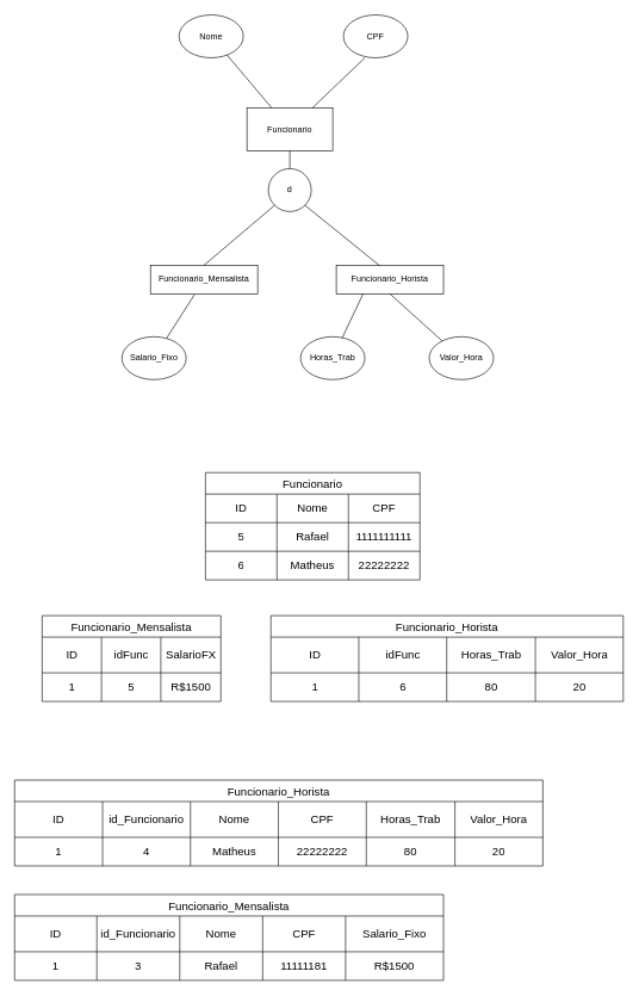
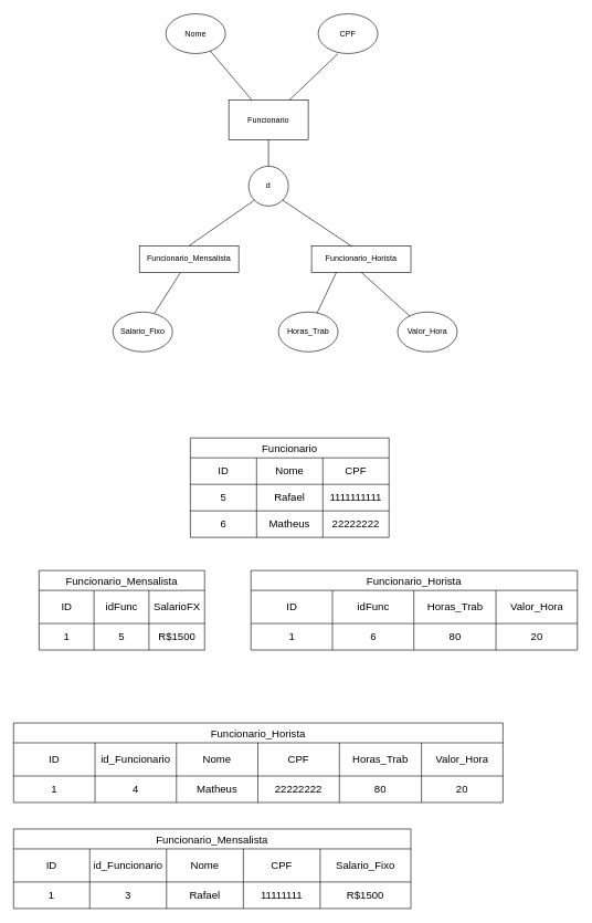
  <mxCell id="0" />
  <mxCell id="1" parent="0" />
  <mxCell id="2" value="Funcionario" style="rounded=0;whiteSpace=wrap;html=1;" vertex="1" parent="1"><mxGeometry x="345" y="150" width="120" height="60" as="geometry" /></mxCell>
  <mxCell id="3" value="Nome" style="ellipse;whiteSpace=wrap;html=1;" vertex="1" parent="1"><mxGeometry x="250" y="20" width="90" height="60" as="geometry" /></mxCell>
  <mxCell id="4" value="CPF" style="ellipse;whiteSpace=wrap;html=1;" vertex="1" parent="1"><mxGeometry x="480" y="20" width="90" height="60" as="geometry" /></mxCell>
  <mxCell id="5" value="" style="endArrow=none;html=1;" edge="1" parent="1" source="2" target="3"><mxGeometry width="50" height="50" relative="1" as="geometry"><mxPoint x="350" y="190" as="sourcePoint" /><mxPoint x="400" y="140" as="targetPoint" /></mxGeometry></mxCell>
  <mxCell id="6" value="" style="endArrow=none;html=1;" edge="1" parent="1" source="2"><mxGeometry width="50" height="50" relative="1" as="geometry"><mxPoint x="415" y="160" as="sourcePoint" /><mxPoint x="510" y="80" as="targetPoint" /></mxGeometry></mxCell>
  <mxCell id="7" value="Funcionario_Mensalista" style="rounded=0;whiteSpace=wrap;html=1;" vertex="1" parent="1"><mxGeometry x="210" y="370" width="150" height="40" as="geometry" /></mxCell>
  <mxCell id="8" value="Funcionario_Horista" style="rounded=0;whiteSpace=wrap;html=1;" vertex="1" parent="1"><mxGeometry x="470" y="370" width="150" height="40" as="geometry" /></mxCell>
  <mxCell id="9" value="Salario_Fixo" style="ellipse;whiteSpace=wrap;html=1;" vertex="1" parent="1"><mxGeometry x="170" y="470" width="90" height="60" as="geometry" /></mxCell>
  <mxCell id="10" value="" style="endArrow=none;html=1;entryX=0.411;entryY=1.025;entryDx=0;entryDy=0;entryPerimeter=0;" edge="1" parent="1" source="9" target="7"><mxGeometry width="50" height="50" relative="1" as="geometry"><mxPoint x="400" y="470" as="sourcePoint" /><mxPoint x="450" y="420" as="targetPoint" /></mxGeometry></mxCell>
- <mxCell id="11" value="d" style="ellipse;whiteSpace=wrap;html=1;aspect=fixed;" vertex="1" parent="1"><mxGeometry x="375" y="235" width="60" height="60" as="geometry" /></mxCell>
+ <mxCell id="11" value="d" style="ellipse;whiteSpace=wrap;html=1;aspect=fixed;" vertex="1" parent="1"><mxGeometry x="375" y="250" width="60" height="60" as="geometry" /></mxCell>
  <mxCell id="12" value="" style="endArrow=none;html=1;exitX=1;exitY=1;exitDx=0;exitDy=0;entryX=0.407;entryY=0.025;entryDx=0;entryDy=0;entryPerimeter=0;" edge="1" parent="1" source="11" target="8"><mxGeometry width="50" height="50" relative="1" as="geometry"><mxPoint x="430" y="370" as="sourcePoint" /><mxPoint x="480" y="320" as="targetPoint" /></mxGeometry></mxCell>
  <mxCell id="13" value="" style="endArrow=none;html=1;exitX=0.5;exitY=0;exitDx=0;exitDy=0;entryX=0;entryY=1;entryDx=0;entryDy=0;" edge="1" parent="1" source="7" target="11"><mxGeometry width="50" height="50" relative="1" as="geometry"><mxPoint x="420" y="320" as="sourcePoint" /><mxPoint x="541" y="381" as="targetPoint" /></mxGeometry></mxCell>
  <mxCell id="14" value="" style="endArrow=none;html=1;exitX=0.5;exitY=1;exitDx=0;exitDy=0;" edge="1" parent="1" source="2" target="11"><mxGeometry width="50" height="50" relative="1" as="geometry"><mxPoint x="441" y="311" as="sourcePoint" /><mxPoint x="541" y="381" as="targetPoint" /></mxGeometry></mxCell>
  <mxCell id="15" value="Funcionario" style="shape=table;startSize=30;container=1;collapsible=0;childLayout=tableLayout;strokeColor=default;fontSize=16;" vertex="1" parent="1"><mxGeometry x="287" y="660" width="300" height="150" as="geometry" /></mxCell>
  <mxCell id="16" value="" style="shape=tableRow;horizontal=0;startSize=0;swimlaneHead=0;swimlaneBody=0;strokeColor=inherit;top=0;left=0;bottom=0;right=0;collapsible=0;dropTarget=0;fillColor=none;points=[[0,0.5],[1,0.5]];portConstraint=eastwest;fontSize=16;" vertex="1" parent="15"><mxGeometry y="30" width="300" height="40" as="geometry" /></mxCell>
  <mxCell id="17" value="ID" style="shape=partialRectangle;html=1;whiteSpace=wrap;connectable=0;strokeColor=inherit;overflow=hidden;fillColor=none;top=0;left=0;bottom=0;right=0;pointerEvents=1;fontSize=16;" vertex="1" parent="16"><mxGeometry width="100" height="40" as="geometry"><mxRectangle width="100" height="40" as="alternateBounds" /></mxGeometry></mxCell>
  <mxCell id="18" value="Nome" style="shape=partialRectangle;html=1;whiteSpace=wrap;connectable=0;strokeColor=inherit;overflow=hidden;fillColor=none;top=0;left=0;bottom=0;right=0;pointerEvents=1;fontSize=16;" vertex="1" parent="16"><mxGeometry x="100" width="100" height="40" as="geometry"><mxRectangle width="100" height="40" as="alternateBounds" /></mxGeometry></mxCell>
  <mxCell id="19" value="CPF" style="shape=partialRectangle;html=1;whiteSpace=wrap;connectable=0;strokeColor=inherit;overflow=hidden;fillColor=none;top=0;left=0;bottom=0;right=0;pointerEvents=1;fontSize=16;" vertex="1" parent="16"><mxGeometry x="200" width="100" height="40" as="geometry"><mxRectangle width="100" height="40" as="alternateBounds" /></mxGeometry></mxCell>
  <mxCell id="20" value="" style="shape=tableRow;horizontal=0;startSize=0;swimlaneHead=0;swimlaneBody=0;strokeColor=inherit;top=0;left=0;bottom=0;right=0;collapsible=0;dropTarget=0;fillColor=none;points=[[0,0.5],[1,0.5]];portConstraint=eastwest;fontSize=16;" vertex="1" parent="15"><mxGeometry y="70" width="300" height="40" as="geometry" /></mxCell>
  <mxCell id="21" value="5" style="shape=partialRectangle;html=1;whiteSpace=wrap;connectable=0;strokeColor=inherit;overflow=hidden;fillColor=none;top=0;left=0;bottom=0;right=0;pointerEvents=1;fontSize=16;" vertex="1" parent="20"><mxGeometry width="100" height="40" as="geometry"><mxRectangle width="100" height="40" as="alternateBounds" /></mxGeometry></mxCell>
  <mxCell id="22" value="Rafael" style="shape=partialRectangle;html=1;whiteSpace=wrap;connectable=0;strokeColor=inherit;overflow=hidden;fillColor=none;top=0;left=0;bottom=0;right=0;pointerEvents=1;fontSize=16;" vertex="1" parent="20"><mxGeometry x="100" width="100" height="40" as="geometry"><mxRectangle width="100" height="40" as="alternateBounds" /></mxGeometry></mxCell>
  <mxCell id="23" value="1111111111" style="shape=partialRectangle;html=1;whiteSpace=wrap;connectable=0;strokeColor=inherit;overflow=hidden;fillColor=none;top=0;left=0;bottom=0;right=0;pointerEvents=1;fontSize=16;" vertex="1" parent="20"><mxGeometry x="200" width="100" height="40" as="geometry"><mxRectangle width="100" height="40" as="alternateBounds" /></mxGeometry></mxCell>
  <mxCell id="24" value="" style="shape=tableRow;horizontal=0;startSize=0;swimlaneHead=0;swimlaneBody=0;strokeColor=inherit;top=0;left=0;bottom=0;right=0;collapsible=0;dropTarget=0;fillColor=none;points=[[0,0.5],[1,0.5]];portConstraint=eastwest;fontSize=16;" vertex="1" parent="15"><mxGeometry y="110" width="300" height="40" as="geometry" /></mxCell>
  <mxCell id="25" value="6" style="shape=partialRectangle;html=1;whiteSpace=wrap;connectable=0;strokeColor=inherit;overflow=hidden;fillColor=none;top=0;left=0;bottom=0;right=0;pointerEvents=1;fontSize=16;" vertex="1" parent="24"><mxGeometry width="100" height="40" as="geometry"><mxRectangle width="100" height="40" as="alternateBounds" /></mxGeometry></mxCell>
  <mxCell id="26" value="Matheus" style="shape=partialRectangle;html=1;whiteSpace=wrap;connectable=0;strokeColor=inherit;overflow=hidden;fillColor=none;top=0;left=0;bottom=0;right=0;pointerEvents=1;fontSize=16;" vertex="1" parent="24"><mxGeometry x="100" width="100" height="40" as="geometry"><mxRectangle width="100" height="40" as="alternateBounds" /></mxGeometry></mxCell>
  <mxCell id="27" value="22222222" style="shape=partialRectangle;html=1;whiteSpace=wrap;connectable=0;strokeColor=inherit;overflow=hidden;fillColor=none;top=0;left=0;bottom=0;right=0;pointerEvents=1;fontSize=16;" vertex="1" parent="24"><mxGeometry x="200" width="100" height="40" as="geometry"><mxRectangle width="100" height="40" as="alternateBounds" /></mxGeometry></mxCell>
  <mxCell id="28" value="Horas_Trab" style="ellipse;whiteSpace=wrap;html=1;" vertex="1" parent="1"><mxGeometry x="420" y="470" width="90" height="60" as="geometry" /></mxCell>
  <mxCell id="29" value="" style="endArrow=none;html=1;entryX=0.25;entryY=1;entryDx=0;entryDy=0;" edge="1" parent="1" source="28" target="8"><mxGeometry width="50" height="50" relative="1" as="geometry"><mxPoint x="655" y="480" as="sourcePoint" /><mxPoint x="601" y="420" as="targetPoint" /></mxGeometry></mxCell>
  <mxCell id="30" value="Valor_Hora" style="ellipse;whiteSpace=wrap;html=1;" vertex="1" parent="1"><mxGeometry x="600" y="470" width="90" height="60" as="geometry" /></mxCell>
  <mxCell id="31" value="" style="endArrow=none;html=1;entryX=0.5;entryY=1;entryDx=0;entryDy=0;" edge="1" parent="1" source="30" target="8"><mxGeometry width="50" height="50" relative="1" as="geometry"><mxPoint x="488" y="481" as="sourcePoint" /><mxPoint x="518" y="420" as="targetPoint" /></mxGeometry></mxCell>
  <mxCell id="32" value="Funcionario_Mensalista" style="shape=table;startSize=30;container=1;collapsible=0;childLayout=tableLayout;strokeColor=default;fontSize=16;" vertex="1" parent="1"><mxGeometry x="58.5" y="860" width="250" height="120" as="geometry" /></mxCell>
  <mxCell id="33" value="" style="shape=tableRow;horizontal=0;startSize=0;swimlaneHead=0;swimlaneBody=0;strokeColor=inherit;top=0;left=0;bottom=0;right=0;collapsible=0;dropTarget=0;fillColor=none;points=[[0,0.5],[1,0.5]];portConstraint=eastwest;fontSize=16;" vertex="1" parent="32"><mxGeometry y="30" width="250" height="50" as="geometry" /></mxCell>
  <mxCell id="34" value="ID" style="shape=partialRectangle;html=1;whiteSpace=wrap;connectable=0;strokeColor=inherit;overflow=hidden;fillColor=none;top=0;left=0;bottom=0;right=0;pointerEvents=1;fontSize=16;" vertex="1" parent="33"><mxGeometry width="83" height="50" as="geometry"><mxRectangle width="83" height="50" as="alternateBounds" /></mxGeometry></mxCell>
  <mxCell id="35" value="idFunc" style="shape=partialRectangle;html=1;whiteSpace=wrap;connectable=0;strokeColor=inherit;overflow=hidden;fillColor=none;top=0;left=0;bottom=0;right=0;pointerEvents=1;fontSize=16;" vertex="1" parent="33"><mxGeometry x="83" width="83" height="50" as="geometry"><mxRectangle width="83" height="50" as="alternateBounds" /></mxGeometry></mxCell>
  <mxCell id="36" value="SalarioFX" style="shape=partialRectangle;html=1;whiteSpace=wrap;connectable=0;strokeColor=inherit;overflow=hidden;fillColor=none;top=0;left=0;bottom=0;right=0;pointerEvents=1;fontSize=16;" vertex="1" parent="33"><mxGeometry x="166" width="84" height="50" as="geometry"><mxRectangle width="84" height="50" as="alternateBounds" /></mxGeometry></mxCell>
  <mxCell id="37" value="" style="shape=tableRow;horizontal=0;startSize=0;swimlaneHead=0;swimlaneBody=0;strokeColor=inherit;top=0;left=0;bottom=0;right=0;collapsible=0;dropTarget=0;fillColor=none;points=[[0,0.5],[1,0.5]];portConstraint=eastwest;fontSize=16;" vertex="1" parent="32"><mxGeometry y="80" width="250" height="40" as="geometry" /></mxCell>
  <mxCell id="38" value="1" style="shape=partialRectangle;html=1;whiteSpace=wrap;connectable=0;strokeColor=inherit;overflow=hidden;fillColor=none;top=0;left=0;bottom=0;right=0;pointerEvents=1;fontSize=16;" vertex="1" parent="37"><mxGeometry width="83" height="40" as="geometry"><mxRectangle width="83" height="40" as="alternateBounds" /></mxGeometry></mxCell>
  <mxCell id="39" value="5" style="shape=partialRectangle;html=1;whiteSpace=wrap;connectable=0;strokeColor=inherit;overflow=hidden;fillColor=none;top=0;left=0;bottom=0;right=0;pointerEvents=1;fontSize=16;" vertex="1" parent="37"><mxGeometry x="83" width="83" height="40" as="geometry"><mxRectangle width="83" height="40" as="alternateBounds" /></mxGeometry></mxCell>
  <mxCell id="40" value="R$1500" style="shape=partialRectangle;html=1;whiteSpace=wrap;connectable=0;strokeColor=inherit;overflow=hidden;fillColor=none;top=0;left=0;bottom=0;right=0;pointerEvents=1;fontSize=16;" vertex="1" parent="37"><mxGeometry x="166" width="84" height="40" as="geometry"><mxRectangle width="84" height="40" as="alternateBounds" /></mxGeometry></mxCell>
  <mxCell id="41" value="Funcionario_Horista" style="shape=table;startSize=30;container=1;collapsible=0;childLayout=tableLayout;strokeColor=default;fontSize=16;" vertex="1" parent="1"><mxGeometry x="378.5" y="860" width="493" height="120" as="geometry" /></mxCell>
  <mxCell id="42" value="" style="shape=tableRow;horizontal=0;startSize=0;swimlaneHead=0;swimlaneBody=0;strokeColor=inherit;top=0;left=0;bottom=0;right=0;collapsible=0;dropTarget=0;fillColor=none;points=[[0,0.5],[1,0.5]];portConstraint=eastwest;fontSize=16;" vertex="1" parent="41"><mxGeometry y="30" width="493" height="50" as="geometry" /></mxCell>
  <mxCell id="43" value="ID" style="shape=partialRectangle;html=1;whiteSpace=wrap;connectable=0;strokeColor=inherit;overflow=hidden;fillColor=none;top=0;left=0;bottom=0;right=0;pointerEvents=1;fontSize=16;" vertex="1" parent="42"><mxGeometry width="123" height="50" as="geometry"><mxRectangle width="123" height="50" as="alternateBounds" /></mxGeometry></mxCell>
  <mxCell id="44" value="idFunc" style="shape=partialRectangle;html=1;whiteSpace=wrap;connectable=0;strokeColor=inherit;overflow=hidden;fillColor=none;top=0;left=0;bottom=0;right=0;pointerEvents=1;fontSize=16;" vertex="1" parent="42"><mxGeometry x="123" width="123" height="50" as="geometry"><mxRectangle width="123" height="50" as="alternateBounds" /></mxGeometry></mxCell>
  <mxCell id="45" value="Horas_Trab" style="shape=partialRectangle;html=1;whiteSpace=wrap;connectable=0;strokeColor=inherit;overflow=hidden;fillColor=none;top=0;left=0;bottom=0;right=0;pointerEvents=1;fontSize=16;" vertex="1" parent="42"><mxGeometry x="246" width="124" height="50" as="geometry"><mxRectangle width="124" height="50" as="alternateBounds" /></mxGeometry></mxCell>
  <mxCell id="46" value="Valor_Hora" style="shape=partialRectangle;html=1;whiteSpace=wrap;connectable=0;strokeColor=inherit;overflow=hidden;fillColor=none;top=0;left=0;bottom=0;right=0;pointerEvents=1;fontSize=16;" vertex="1" parent="42"><mxGeometry x="370" width="123" height="50" as="geometry"><mxRectangle width="123" height="50" as="alternateBounds" /></mxGeometry></mxCell>
  <mxCell id="47" value="" style="shape=tableRow;horizontal=0;startSize=0;swimlaneHead=0;swimlaneBody=0;strokeColor=inherit;top=0;left=0;bottom=0;right=0;collapsible=0;dropTarget=0;fillColor=none;points=[[0,0.5],[1,0.5]];portConstraint=eastwest;fontSize=16;" vertex="1" parent="41"><mxGeometry y="80" width="493" height="40" as="geometry" /></mxCell>
  <mxCell id="48" value="1" style="shape=partialRectangle;html=1;whiteSpace=wrap;connectable=0;strokeColor=inherit;overflow=hidden;fillColor=none;top=0;left=0;bottom=0;right=0;pointerEvents=1;fontSize=16;" vertex="1" parent="47"><mxGeometry width="123" height="40" as="geometry"><mxRectangle width="123" height="40" as="alternateBounds" /></mxGeometry></mxCell>
  <mxCell id="49" value="6" style="shape=partialRectangle;html=1;whiteSpace=wrap;connectable=0;strokeColor=inherit;overflow=hidden;fillColor=none;top=0;left=0;bottom=0;right=0;pointerEvents=1;fontSize=16;" vertex="1" parent="47"><mxGeometry x="123" width="123" height="40" as="geometry"><mxRectangle width="123" height="40" as="alternateBounds" /></mxGeometry></mxCell>
  <mxCell id="50" value="80" style="shape=partialRectangle;html=1;whiteSpace=wrap;connectable=0;strokeColor=inherit;overflow=hidden;fillColor=none;top=0;left=0;bottom=0;right=0;pointerEvents=1;fontSize=16;" vertex="1" parent="47"><mxGeometry x="246" width="124" height="40" as="geometry"><mxRectangle width="124" height="40" as="alternateBounds" /></mxGeometry></mxCell>
  <mxCell id="51" value="20" style="shape=partialRectangle;html=1;whiteSpace=wrap;connectable=0;strokeColor=inherit;overflow=hidden;fillColor=none;top=0;left=0;bottom=0;right=0;pointerEvents=1;fontSize=16;" vertex="1" parent="47"><mxGeometry x="370" width="123" height="40" as="geometry"><mxRectangle width="123" height="40" as="alternateBounds" /></mxGeometry></mxCell>
  <mxCell id="52" value="Funcionario_Mensalista" style="shape=table;startSize=30;container=1;collapsible=0;childLayout=tableLayout;strokeColor=default;fontSize=16;" vertex="1" parent="1"><mxGeometry x="20" y="1250" width="600" height="120" as="geometry" /></mxCell>
  <mxCell id="53" value="" style="shape=tableRow;horizontal=0;startSize=0;swimlaneHead=0;swimlaneBody=0;strokeColor=inherit;top=0;left=0;bottom=0;right=0;collapsible=0;dropTarget=0;fillColor=none;points=[[0,0.5],[1,0.5]];portConstraint=eastwest;fontSize=16;" vertex="1" parent="52"><mxGeometry y="30" width="600" height="50" as="geometry" /></mxCell>
  <mxCell id="54" value="ID" style="shape=partialRectangle;html=1;whiteSpace=wrap;connectable=0;strokeColor=inherit;overflow=hidden;fillColor=none;top=0;left=0;bottom=0;right=0;pointerEvents=1;fontSize=16;" vertex="1" parent="53"><mxGeometry width="115" height="50" as="geometry"><mxRectangle width="115" height="50" as="alternateBounds" /></mxGeometry></mxCell>
  <mxCell id="55" value="id_Funcionario" style="shape=partialRectangle;html=1;whiteSpace=wrap;connectable=0;strokeColor=inherit;overflow=hidden;fillColor=none;top=0;left=0;bottom=0;right=0;pointerEvents=1;fontSize=16;" vertex="1" parent="53"><mxGeometry x="115" width="116" height="50" as="geometry"><mxRectangle width="116" height="50" as="alternateBounds" /></mxGeometry></mxCell>
  <mxCell id="56" value="Nome" style="shape=partialRectangle;html=1;whiteSpace=wrap;connectable=0;strokeColor=inherit;overflow=hidden;fillColor=none;top=0;left=0;bottom=0;right=0;pointerEvents=1;fontSize=16;" vertex="1" parent="53"><mxGeometry x="231" width="116" height="50" as="geometry"><mxRectangle width="116" height="50" as="alternateBounds" /></mxGeometry></mxCell>
  <mxCell id="57" value="CPF" style="shape=partialRectangle;html=1;whiteSpace=wrap;connectable=0;strokeColor=inherit;overflow=hidden;fillColor=none;top=0;left=0;bottom=0;right=0;pointerEvents=1;fontSize=16;" vertex="1" parent="53"><mxGeometry x="347" width="116" height="50" as="geometry"><mxRectangle width="116" height="50" as="alternateBounds" /></mxGeometry></mxCell>
  <mxCell id="58" value="Salario_Fixo" style="shape=partialRectangle;html=1;whiteSpace=wrap;connectable=0;strokeColor=inherit;overflow=hidden;fillColor=none;top=0;left=0;bottom=0;right=0;pointerEvents=1;fontSize=16;" vertex="1" parent="53"><mxGeometry x="463" width="137" height="50" as="geometry"><mxRectangle width="137" height="50" as="alternateBounds" /></mxGeometry></mxCell>
  <mxCell id="59" value="" style="shape=tableRow;horizontal=0;startSize=0;swimlaneHead=0;swimlaneBody=0;strokeColor=inherit;top=0;left=0;bottom=0;right=0;collapsible=0;dropTarget=0;fillColor=none;points=[[0,0.5],[1,0.5]];portConstraint=eastwest;fontSize=16;" vertex="1" parent="52"><mxGeometry y="80" width="600" height="40" as="geometry" /></mxCell>
  <mxCell id="60" value="1" style="shape=partialRectangle;html=1;whiteSpace=wrap;connectable=0;strokeColor=inherit;overflow=hidden;fillColor=none;top=0;left=0;bottom=0;right=0;pointerEvents=1;fontSize=16;" vertex="1" parent="59"><mxGeometry width="115" height="40" as="geometry"><mxRectangle width="115" height="40" as="alternateBounds" /></mxGeometry></mxCell>
  <mxCell id="61" value="3" style="shape=partialRectangle;html=1;whiteSpace=wrap;connectable=0;strokeColor=inherit;overflow=hidden;fillColor=none;top=0;left=0;bottom=0;right=0;pointerEvents=1;fontSize=16;" vertex="1" parent="59"><mxGeometry x="115" width="116" height="40" as="geometry"><mxRectangle width="116" height="40" as="alternateBounds" /></mxGeometry></mxCell>
  <mxCell id="62" value="Rafael" style="shape=partialRectangle;html=1;whiteSpace=wrap;connectable=0;strokeColor=inherit;overflow=hidden;fillColor=none;top=0;left=0;bottom=0;right=0;pointerEvents=1;fontSize=16;" vertex="1" parent="59"><mxGeometry x="231" width="116" height="40" as="geometry"><mxRectangle width="116" height="40" as="alternateBounds" /></mxGeometry></mxCell>
- <mxCell id="63" value="11111181" style="shape=partialRectangle;html=1;whiteSpace=wrap;connectable=0;strokeColor=inherit;overflow=hidden;fillColor=none;top=0;left=0;bottom=0;right=0;pointerEvents=1;fontSize=16;" vertex="1" parent="59"><mxGeometry x="347" width="116" height="40" as="geometry"><mxRectangle width="116" height="40" as="alternateBounds" /></mxGeometry></mxCell>
+ <mxCell id="63" value="11111111" style="shape=partialRectangle;html=1;whiteSpace=wrap;connectable=0;strokeColor=inherit;overflow=hidden;fillColor=none;top=0;left=0;bottom=0;right=0;pointerEvents=1;fontSize=16;" vertex="1" parent="59"><mxGeometry x="347" width="116" height="40" as="geometry"><mxRectangle width="116" height="40" as="alternateBounds" /></mxGeometry></mxCell>
  <mxCell id="64" value="R$1500" style="shape=partialRectangle;html=1;whiteSpace=wrap;connectable=0;strokeColor=inherit;overflow=hidden;fillColor=none;top=0;left=0;bottom=0;right=0;pointerEvents=1;fontSize=16;" vertex="1" parent="59"><mxGeometry x="463" width="137" height="40" as="geometry"><mxRectangle width="137" height="40" as="alternateBounds" /></mxGeometry></mxCell>
  <mxCell id="65" value="Funcionario_Horista" style="shape=table;startSize=30;container=1;collapsible=0;childLayout=tableLayout;strokeColor=default;fontSize=16;" vertex="1" parent="1"><mxGeometry x="20" y="1090" width="739" height="120" as="geometry" /></mxCell>
  <mxCell id="66" value="" style="shape=tableRow;horizontal=0;startSize=0;swimlaneHead=0;swimlaneBody=0;strokeColor=inherit;top=0;left=0;bottom=0;right=0;collapsible=0;dropTarget=0;fillColor=none;points=[[0,0.5],[1,0.5]];portConstraint=eastwest;fontSize=16;" vertex="1" parent="65"><mxGeometry y="30" width="739" height="50" as="geometry" /></mxCell>
  <mxCell id="67" value="ID" style="shape=partialRectangle;html=1;whiteSpace=wrap;connectable=0;strokeColor=inherit;overflow=hidden;fillColor=none;top=0;left=0;bottom=0;right=0;pointerEvents=1;fontSize=16;" vertex="1" parent="66"><mxGeometry width="123" height="50" as="geometry"><mxRectangle width="123" height="50" as="alternateBounds" /></mxGeometry></mxCell>
  <mxCell id="68" value="id_Funcionario" style="shape=partialRectangle;html=1;whiteSpace=wrap;connectable=0;strokeColor=inherit;overflow=hidden;fillColor=none;top=0;left=0;bottom=0;right=0;pointerEvents=1;fontSize=16;" vertex="1" parent="66"><mxGeometry x="123" width="123" height="50" as="geometry"><mxRectangle width="123" height="50" as="alternateBounds" /></mxGeometry></mxCell>
  <mxCell id="69" value="Nome" style="shape=partialRectangle;html=1;whiteSpace=wrap;connectable=0;strokeColor=inherit;overflow=hidden;fillColor=none;top=0;left=0;bottom=0;right=0;pointerEvents=1;fontSize=16;" vertex="1" parent="66"><mxGeometry x="246" width="123" height="50" as="geometry"><mxRectangle width="123" height="50" as="alternateBounds" /></mxGeometry></mxCell>
  <mxCell id="70" value="CPF" style="shape=partialRectangle;html=1;whiteSpace=wrap;connectable=0;strokeColor=inherit;overflow=hidden;fillColor=none;top=0;left=0;bottom=0;right=0;pointerEvents=1;fontSize=16;" vertex="1" parent="66"><mxGeometry x="369" width="123" height="50" as="geometry"><mxRectangle width="123" height="50" as="alternateBounds" /></mxGeometry></mxCell>
  <mxCell id="71" value="Horas_Trab" style="shape=partialRectangle;html=1;whiteSpace=wrap;connectable=0;strokeColor=inherit;overflow=hidden;fillColor=none;top=0;left=0;bottom=0;right=0;pointerEvents=1;fontSize=16;" vertex="1" parent="66"><mxGeometry x="492" width="124" height="50" as="geometry"><mxRectangle width="124" height="50" as="alternateBounds" /></mxGeometry></mxCell>
  <mxCell id="72" value="Valor_Hora" style="shape=partialRectangle;html=1;whiteSpace=wrap;connectable=0;strokeColor=inherit;overflow=hidden;fillColor=none;top=0;left=0;bottom=0;right=0;pointerEvents=1;fontSize=16;" vertex="1" parent="66"><mxGeometry x="616" width="123" height="50" as="geometry"><mxRectangle width="123" height="50" as="alternateBounds" /></mxGeometry></mxCell>
  <mxCell id="73" value="" style="shape=tableRow;horizontal=0;startSize=0;swimlaneHead=0;swimlaneBody=0;strokeColor=inherit;top=0;left=0;bottom=0;right=0;collapsible=0;dropTarget=0;fillColor=none;points=[[0,0.5],[1,0.5]];portConstraint=eastwest;fontSize=16;" vertex="1" parent="65"><mxGeometry y="80" width="739" height="40" as="geometry" /></mxCell>
  <mxCell id="74" value="1" style="shape=partialRectangle;html=1;whiteSpace=wrap;connectable=0;strokeColor=inherit;overflow=hidden;fillColor=none;top=0;left=0;bottom=0;right=0;pointerEvents=1;fontSize=16;" vertex="1" parent="73"><mxGeometry width="123" height="40" as="geometry"><mxRectangle width="123" height="40" as="alternateBounds" /></mxGeometry></mxCell>
  <mxCell id="75" value="4" style="shape=partialRectangle;html=1;whiteSpace=wrap;connectable=0;strokeColor=inherit;overflow=hidden;fillColor=none;top=0;left=0;bottom=0;right=0;pointerEvents=1;fontSize=16;" vertex="1" parent="73"><mxGeometry x="123" width="123" height="40" as="geometry"><mxRectangle width="123" height="40" as="alternateBounds" /></mxGeometry></mxCell>
  <mxCell id="76" value="Matheus" style="shape=partialRectangle;html=1;whiteSpace=wrap;connectable=0;strokeColor=inherit;overflow=hidden;fillColor=none;top=0;left=0;bottom=0;right=0;pointerEvents=1;fontSize=16;" vertex="1" parent="73"><mxGeometry x="246" width="123" height="40" as="geometry"><mxRectangle width="123" height="40" as="alternateBounds" /></mxGeometry></mxCell>
  <mxCell id="77" value="22222222" style="shape=partialRectangle;html=1;whiteSpace=wrap;connectable=0;strokeColor=inherit;overflow=hidden;fillColor=none;top=0;left=0;bottom=0;right=0;pointerEvents=1;fontSize=16;" vertex="1" parent="73"><mxGeometry x="369" width="123" height="40" as="geometry"><mxRectangle width="123" height="40" as="alternateBounds" /></mxGeometry></mxCell>
  <mxCell id="78" value="80" style="shape=partialRectangle;html=1;whiteSpace=wrap;connectable=0;strokeColor=inherit;overflow=hidden;fillColor=none;top=0;left=0;bottom=0;right=0;pointerEvents=1;fontSize=16;" vertex="1" parent="73"><mxGeometry x="492" width="124" height="40" as="geometry"><mxRectangle width="124" height="40" as="alternateBounds" /></mxGeometry></mxCell>
  <mxCell id="79" value="20" style="shape=partialRectangle;html=1;whiteSpace=wrap;connectable=0;strokeColor=inherit;overflow=hidden;fillColor=none;top=0;left=0;bottom=0;right=0;pointerEvents=1;fontSize=16;" vertex="1" parent="73"><mxGeometry x="616" width="123" height="40" as="geometry"><mxRectangle width="123" height="40" as="alternateBounds" /></mxGeometry></mxCell>
